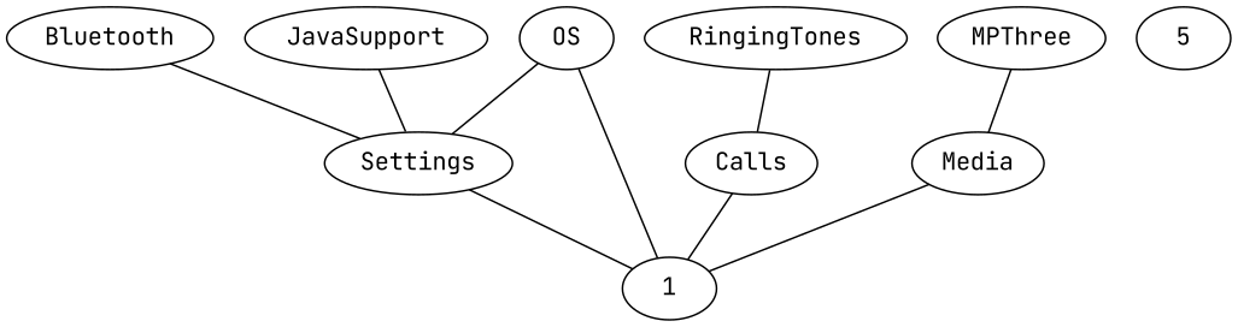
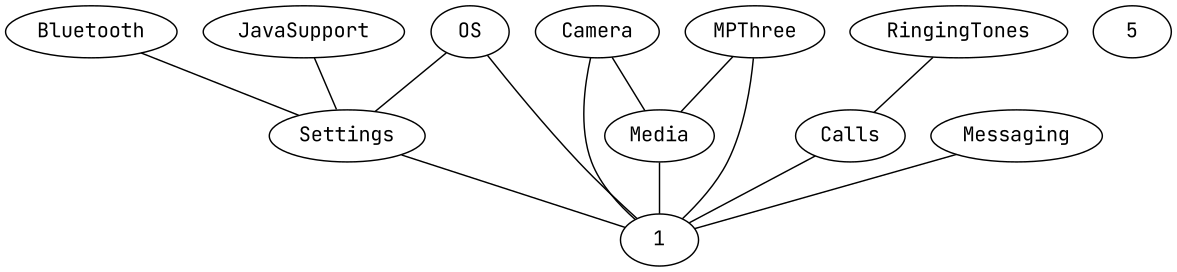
  graph {
    fontname="JetBrains Mono"
    node [fontname="JetBrains Mono"]
    edge [fontname="JetBrains Mono"]
+   Camera
    Media
    1
    Settings
    Bluetooth
    Calls
    JavaSupport
    MPThree
    OS
+   Messaging
    n11 [label=5]
    RingingTones
+   Camera -- Media
+   Camera -- 1
    Media -- 1
    Settings -- 1
    Bluetooth -- Settings
    Calls -- 1
    JavaSupport -- Settings
    MPThree -- Media
+   MPThree -- 1
    OS -- 1
    OS -- Settings
+   Messaging -- 1
    RingingTones -- Calls
  }
